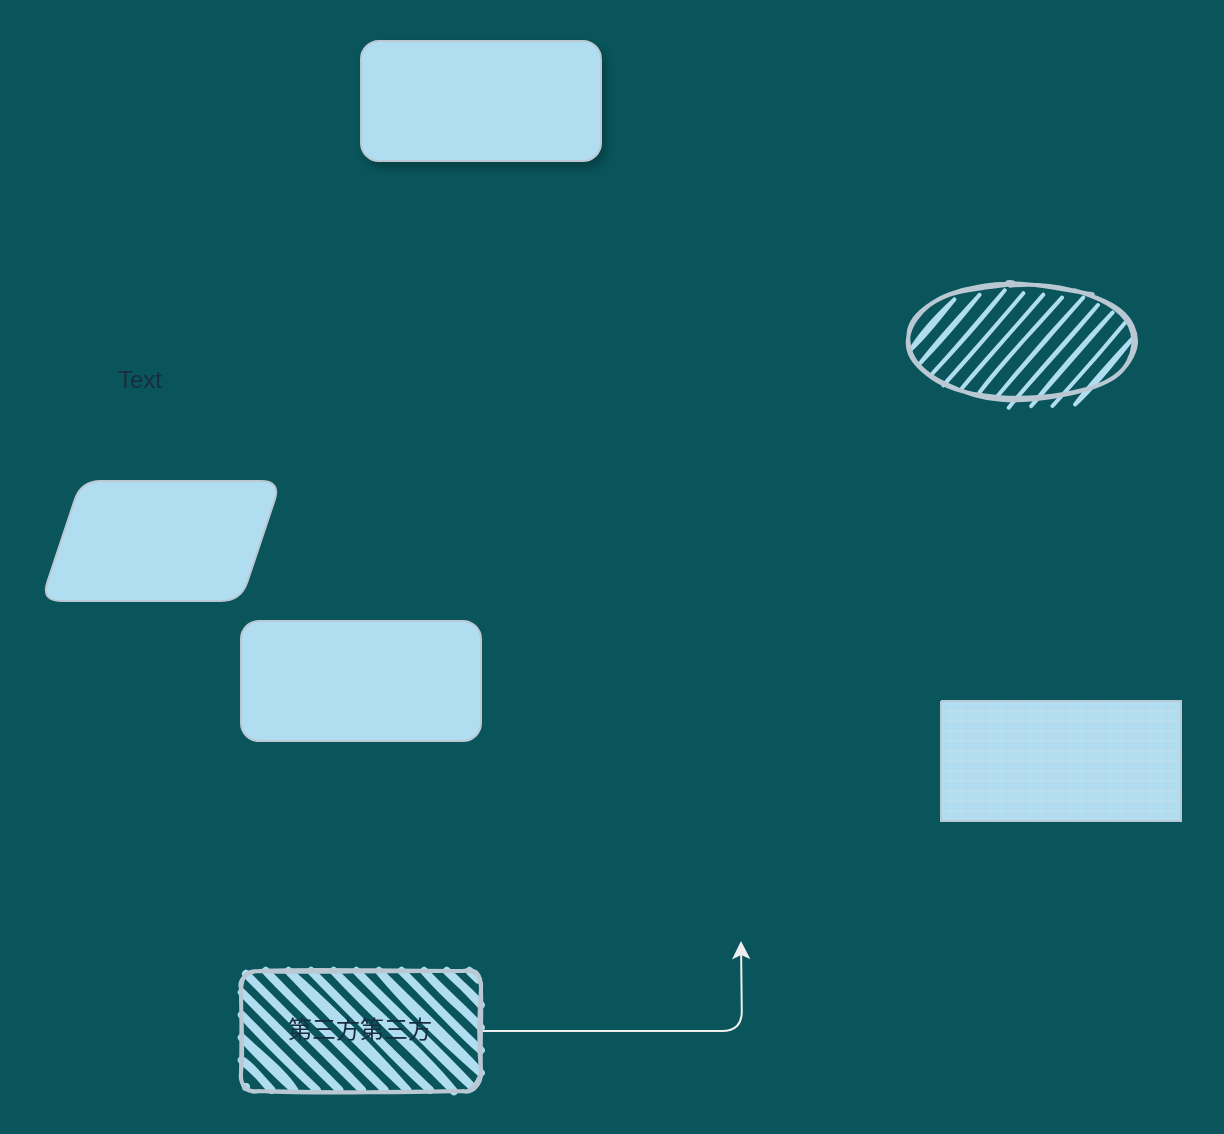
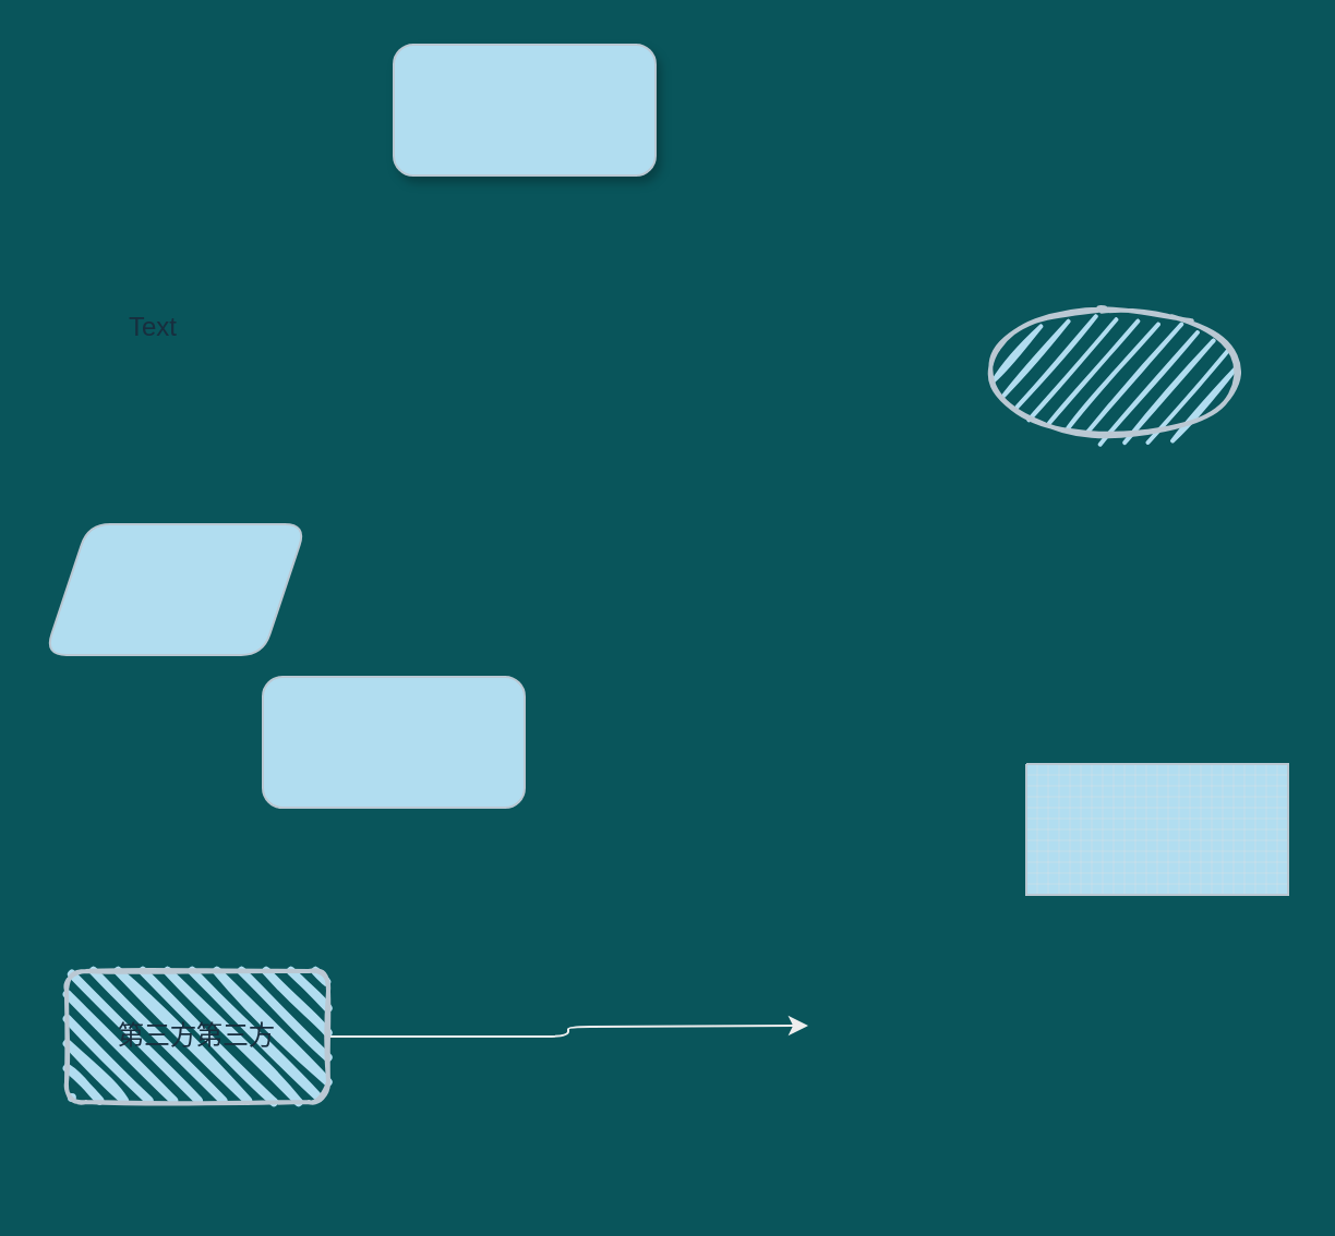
  <mxCell id="0" />
  <mxCell id="1" parent="0" />
  <mxCell id="2" value="" style="whiteSpace=wrap;html=1;shadow=1;rounded=1;fillColor=#B1DDF0;strokeColor=#BAC8D3;fontColor=#182E3E;" parent="1" vertex="1"><mxGeometry x="180" y="20" width="120" height="60" as="geometry" /></mxCell>
  <mxCell id="3" value="" style="whiteSpace=wrap;html=1;fillColor=#B1DDF0;strokeColor=#BAC8D3;rounded=1;fontColor=#182E3E;" parent="1" vertex="1"><mxGeometry x="120" y="310" width="120" height="60" as="geometry" /></mxCell>
  <mxCell id="4" style="edgeStyle=orthogonalEdgeStyle;orthogonalLoop=1;jettySize=auto;html=1;exitX=1;exitY=0.5;exitDx=0;exitDy=0;strokeColor=#EEEEEE;fontColor=#FFFFFF;labelBackgroundColor=#09555B;" parent="1" source="5" edge="1"><mxGeometry relative="1" as="geometry"><mxPoint x="370" y="470" as="targetPoint" /></mxGeometry></mxCell>
- <mxCell id="5" value="第三方第三方" style="whiteSpace=wrap;html=1;strokeWidth=2;fillWeight=4;hachureGap=8;hachureAngle=45;fillColor=#B1DDF0;sketch=1;rounded=1;strokeColor=#BAC8D3;fontColor=#182E3E;" parent="1" vertex="1"><mxGeometry x="120" y="485" width="120" height="60" as="geometry" /></mxCell>
+ <mxCell id="5" value="第三方第三方" style="whiteSpace=wrap;html=1;strokeWidth=2;fillWeight=4;hachureGap=8;hachureAngle=45;fillColor=#B1DDF0;sketch=1;rounded=1;strokeColor=#BAC8D3;fontColor=#182E3E;" parent="1" vertex="1"><mxGeometry x="30" y="445" width="120" height="60" as="geometry" /></mxCell>
  <mxCell id="6" value="" style="ellipse;whiteSpace=wrap;html=1;strokeWidth=2;fillWeight=2;hachureGap=8;fillColor=#B1DDF0;fillStyle=dots;sketch=1;rounded=1;strokeColor=#BAC8D3;fontColor=#182E3E;" parent="1" vertex="1"><mxGeometry x="450" y="140" width="120" height="60" as="geometry" /></mxCell>
  <mxCell id="7" value="" style="verticalLabelPosition=bottom;verticalAlign=top;html=1;shape=mxgraph.basic.patternFillRect;fillStyle=grid;step=5;fillStrokeWidth=0.2;fillStrokeColor=#dddddd;rounded=1;fillColor=#B1DDF0;strokeColor=#BAC8D3;fontColor=#182E3E;" parent="1" vertex="1"><mxGeometry x="470" y="350" width="120" height="60" as="geometry" /></mxCell>
- <mxCell id="8" value="Text" style="text;html=1;strokeColor=none;fillColor=none;align=center;verticalAlign=middle;whiteSpace=wrap;shadow=1;rounded=1;fontColor=#182E3E;" parent="1" vertex="1"><mxGeometry x="50" y="180" width="40" height="20" as="geometry" /></mxCell>
+ <mxCell id="8" value="Text" style="text;html=1;strokeColor=none;fillColor=none;align=center;verticalAlign=middle;whiteSpace=wrap;shadow=1;rounded=1;fontColor=#182E3E;" parent="1" vertex="1"><mxGeometry x="50" y="140" width="40" height="20" as="geometry" /></mxCell>
  <mxCell id="9" value="" style="shape=parallelogram;perimeter=parallelogramPerimeter;whiteSpace=wrap;html=1;fixedSize=1;rounded=1;fillColor=#B1DDF0;strokeColor=#BAC8D3;fontColor=#182E3E;" vertex="1" parent="1"><mxGeometry x="20" y="240" width="120" height="60" as="geometry" /></mxCell>
